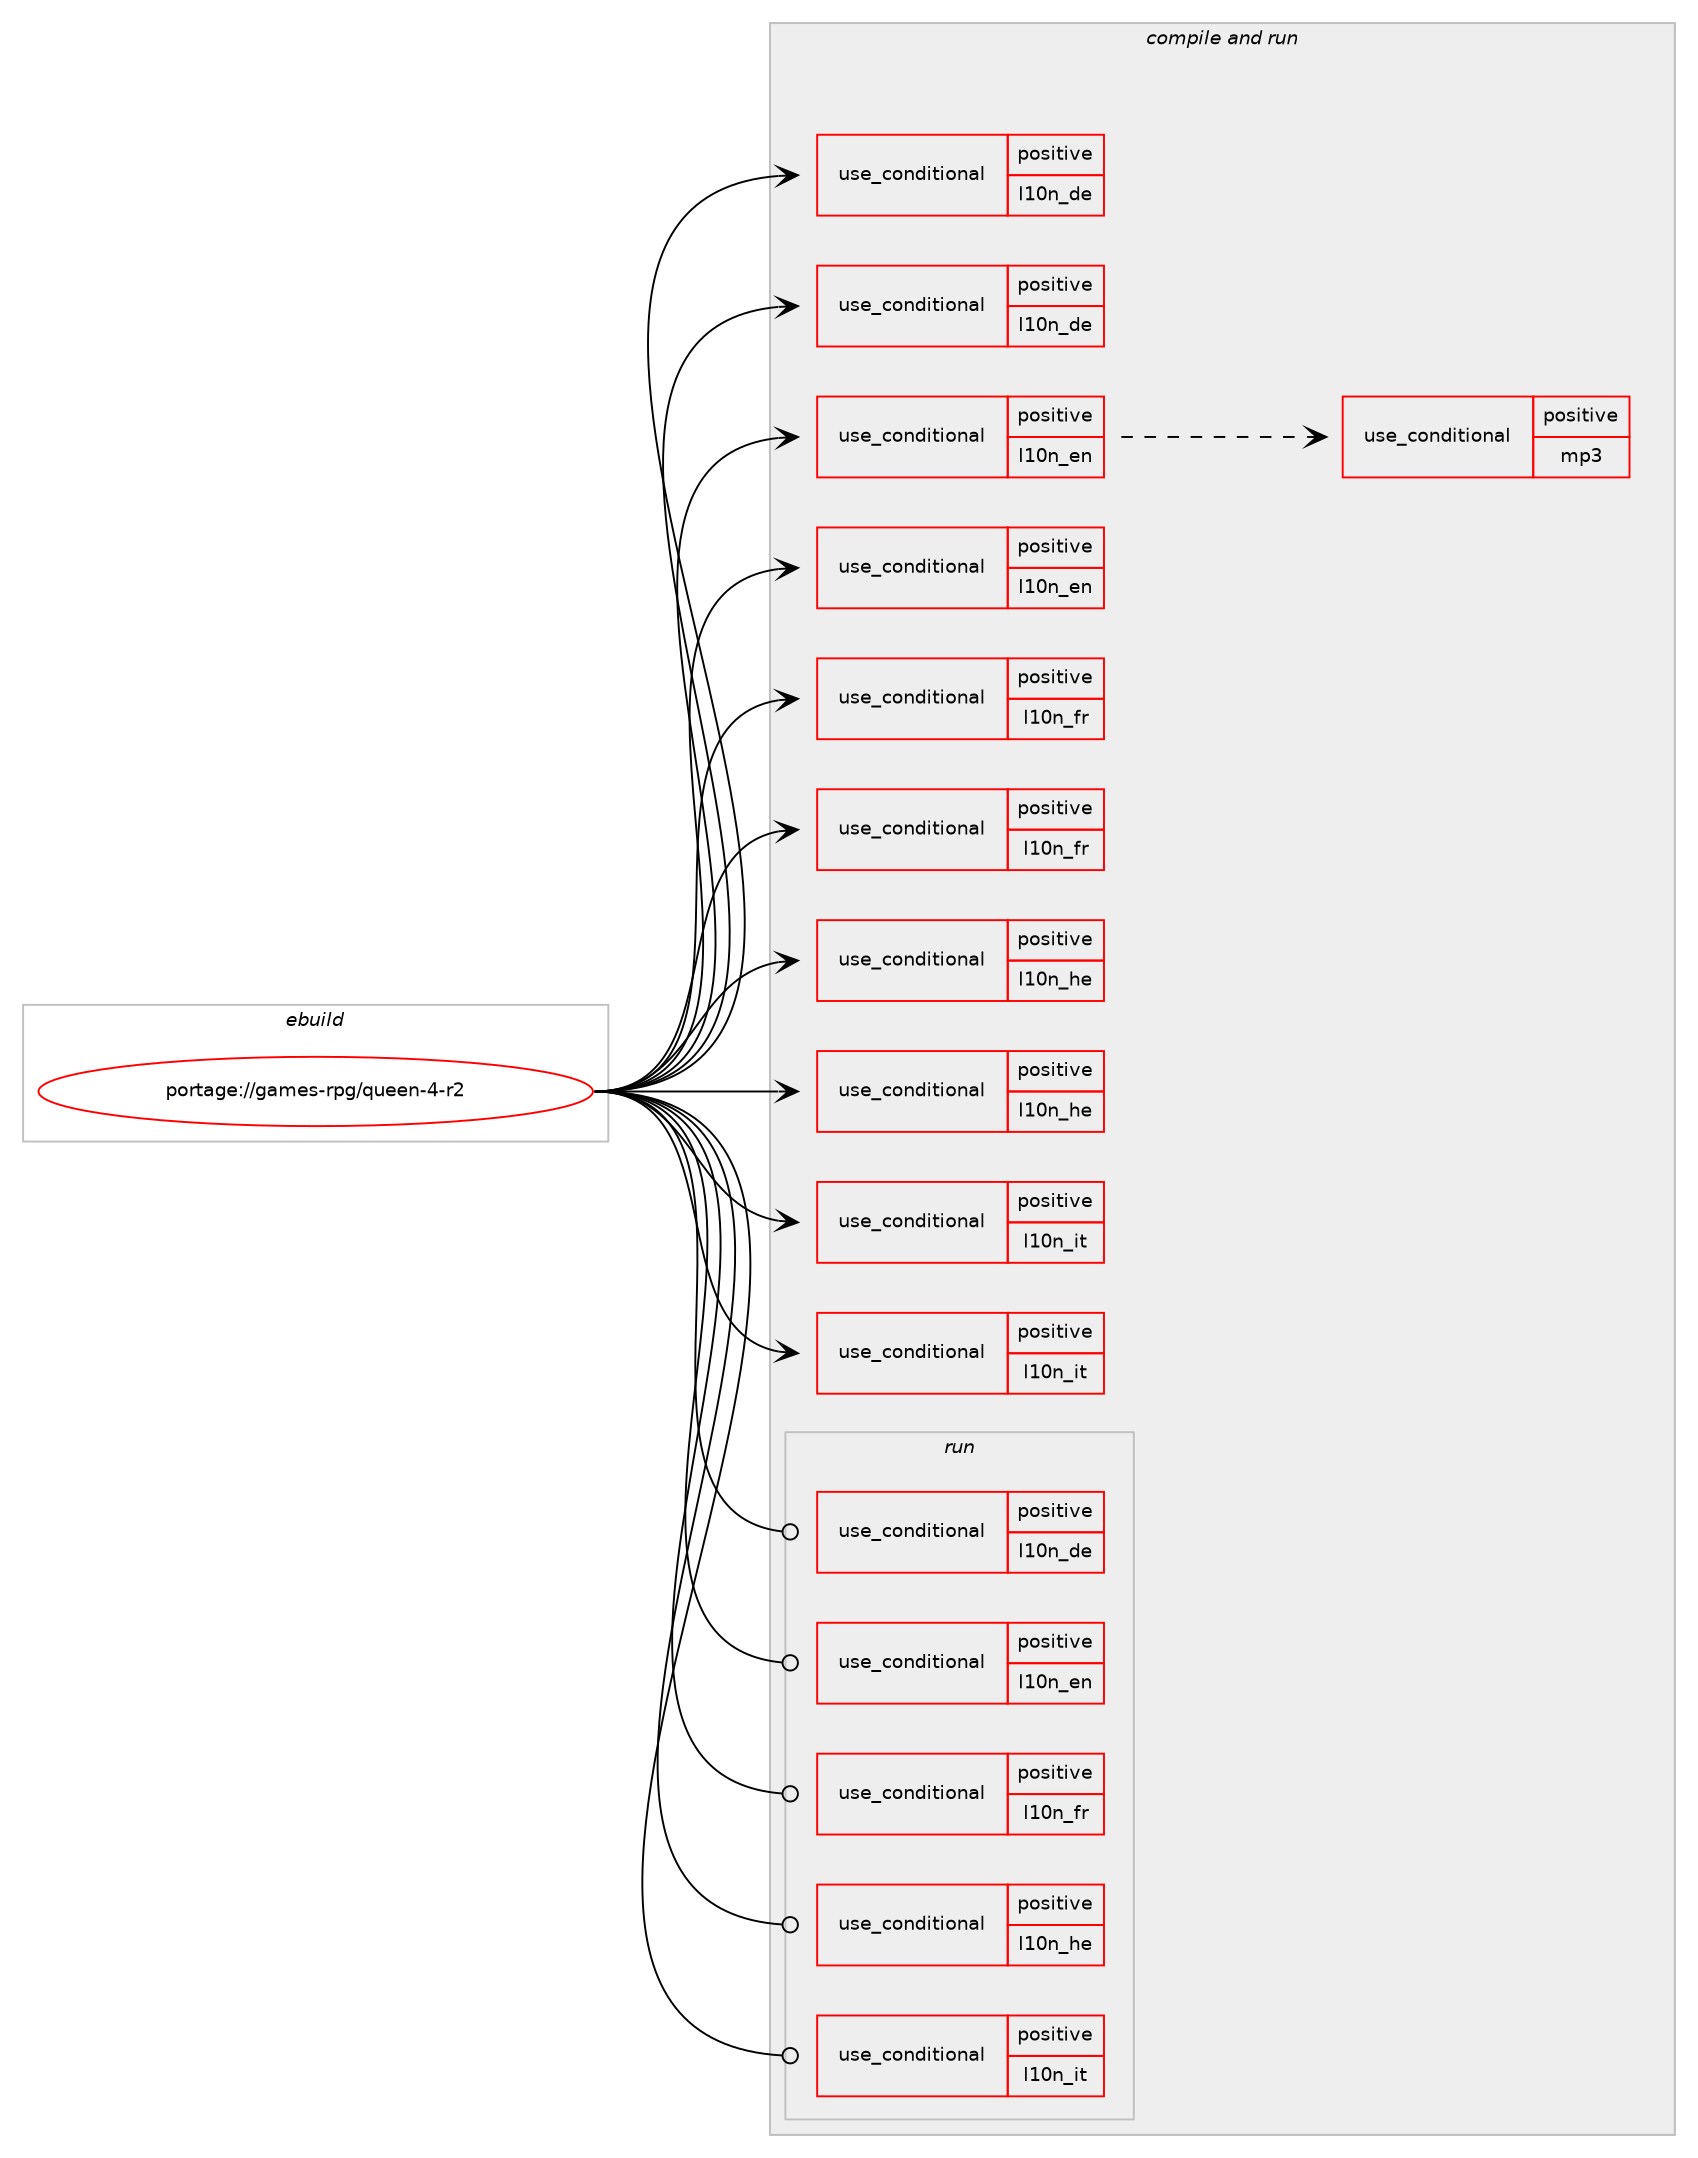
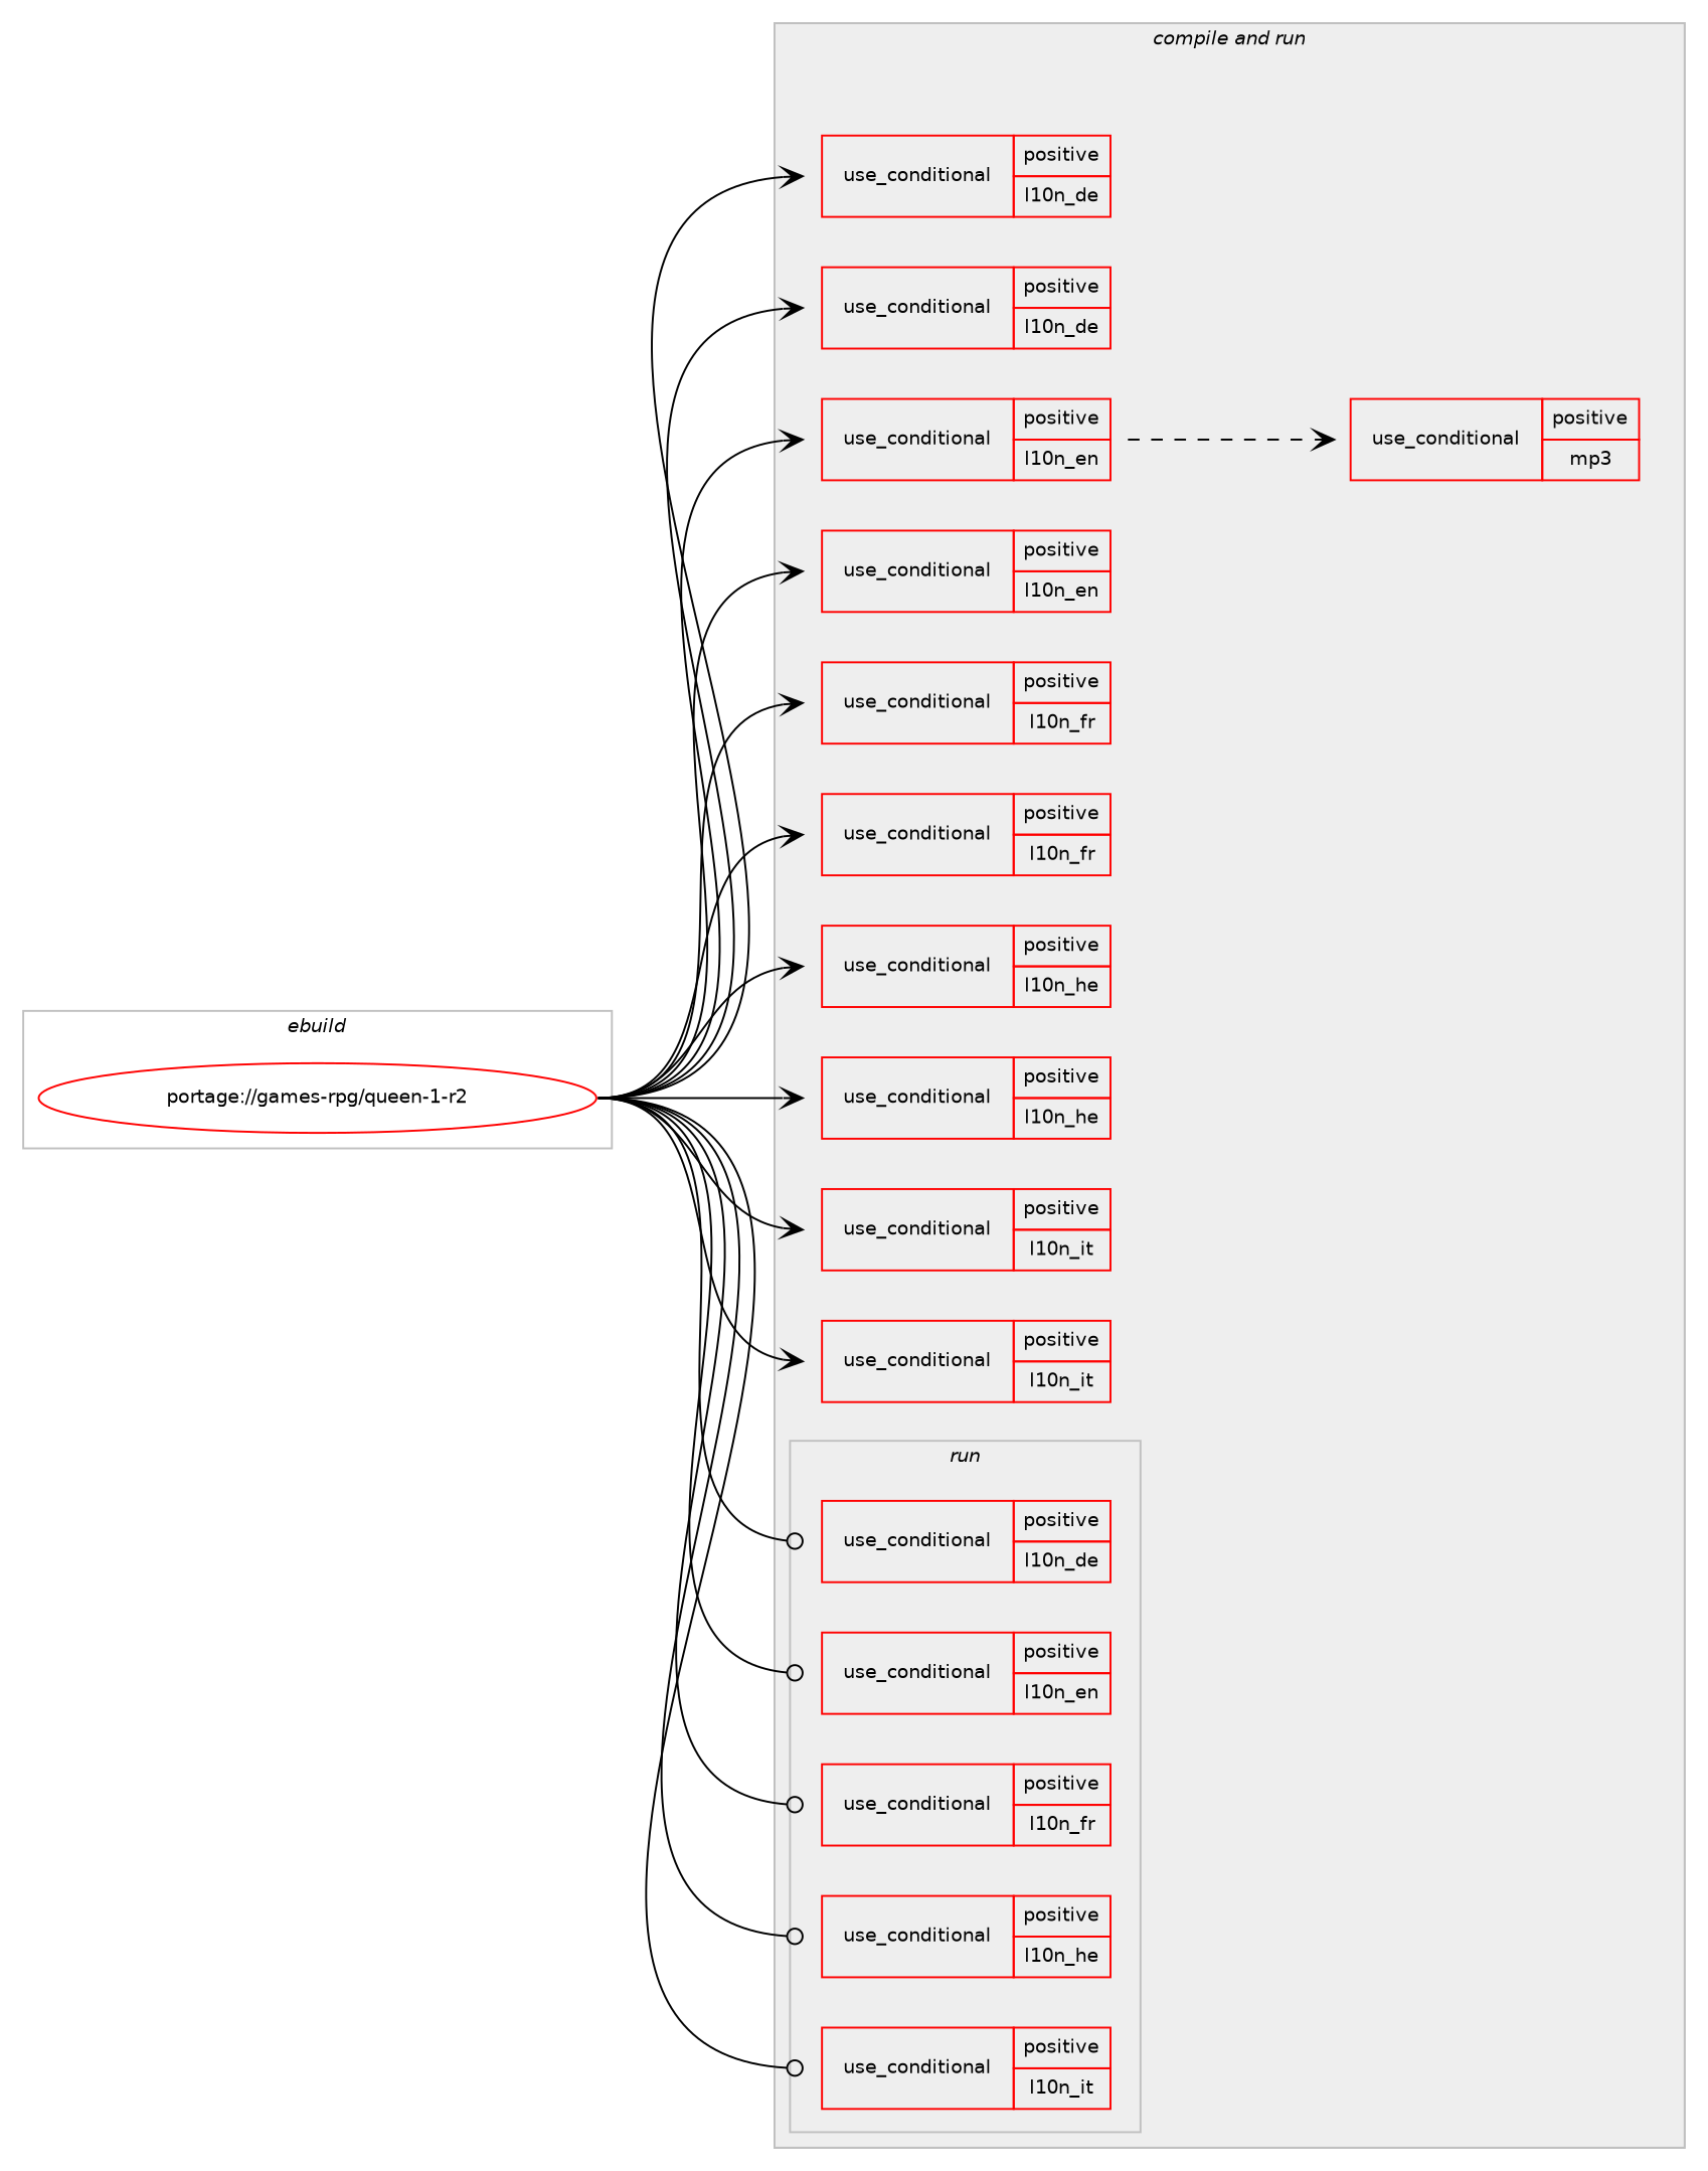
  digraph {
    compound=true
    concentrate=true
    fontname=Helvetica
    fontsize=10
    newrank=true
    rankdir=LR
    ranksep=1.5
    node [color=red fontname=Helvetica fontsize=10 shape=none]
    edge [arrowhead=vee headport=w style=solid tailport=e weight=20]
-   n1 [label="portage://games-rpg/queen-4-r2" width=4 shape=""]
+   n1 [label="portage://games-rpg/queen-1-r2" width=4 shape=""]
    n2 [label=<<TABLE BORDER="0" CELLBORDER="1" CELLSPACING="0" CELLPADDING="4"><TR><TD ROWSPAN="3" CELLPADDING="10">use_conditional</TD></TR><TR><TD>positive</TD></TR><TR><TD>l10n_de</TD></TR></TABLE>>]
    n3 [label=<<TABLE BORDER="0" CELLBORDER="1" CELLSPACING="0" CELLPADDING="4"><TR><TD ROWSPAN="3" CELLPADDING="10">use_conditional</TD></TR><TR><TD>positive</TD></TR><TR><TD>l10n_de</TD></TR></TABLE>>]
    n4 [label=<<TABLE BORDER="0" CELLBORDER="1" CELLSPACING="0" CELLPADDING="4"><TR><TD ROWSPAN="3" CELLPADDING="10">use_conditional</TD></TR><TR><TD>positive</TD></TR><TR><TD>mp3</TD></TR></TABLE>>]
    n5 [label=<<TABLE BORDER="0" CELLBORDER="1" CELLSPACING="0" CELLPADDING="4"><TR><TD ROWSPAN="3" CELLPADDING="10">use_conditional</TD></TR><TR><TD>positive</TD></TR><TR><TD>l10n_en</TD></TR></TABLE>>]
    n6 [label=<<TABLE BORDER="0" CELLBORDER="1" CELLSPACING="0" CELLPADDING="4"><TR><TD ROWSPAN="3" CELLPADDING="10">use_conditional</TD></TR><TR><TD>positive</TD></TR><TR><TD>l10n_en</TD></TR></TABLE>>]
    n7 [label=<<TABLE BORDER="0" CELLBORDER="1" CELLSPACING="0" CELLPADDING="4"><TR><TD ROWSPAN="3" CELLPADDING="10">use_conditional</TD></TR><TR><TD>positive</TD></TR><TR><TD>l10n_fr</TD></TR></TABLE>>]
    n8 [label=<<TABLE BORDER="0" CELLBORDER="1" CELLSPACING="0" CELLPADDING="4"><TR><TD ROWSPAN="3" CELLPADDING="10">use_conditional</TD></TR><TR><TD>positive</TD></TR><TR><TD>l10n_fr</TD></TR></TABLE>>]
    n9 [label=<<TABLE BORDER="0" CELLBORDER="1" CELLSPACING="0" CELLPADDING="4"><TR><TD ROWSPAN="3" CELLPADDING="10">use_conditional</TD></TR><TR><TD>positive</TD></TR><TR><TD>l10n_he</TD></TR></TABLE>>]
    n10 [label=<<TABLE BORDER="0" CELLBORDER="1" CELLSPACING="0" CELLPADDING="4"><TR><TD ROWSPAN="3" CELLPADDING="10">use_conditional</TD></TR><TR><TD>positive</TD></TR><TR><TD>l10n_he</TD></TR></TABLE>>]
    n11 [label=<<TABLE BORDER="0" CELLBORDER="1" CELLSPACING="0" CELLPADDING="4"><TR><TD ROWSPAN="3" CELLPADDING="10">use_conditional</TD></TR><TR><TD>positive</TD></TR><TR><TD>l10n_it</TD></TR></TABLE>>]
    n12 [label=<<TABLE BORDER="0" CELLBORDER="1" CELLSPACING="0" CELLPADDING="4"><TR><TD ROWSPAN="3" CELLPADDING="10">use_conditional</TD></TR><TR><TD>positive</TD></TR><TR><TD>l10n_it</TD></TR></TABLE>>]
    n13 [label=<<TABLE BORDER="0" CELLBORDER="1" CELLSPACING="0" CELLPADDING="4"><TR><TD ROWSPAN="3" CELLPADDING="10">use_conditional</TD></TR><TR><TD>positive</TD></TR><TR><TD>l10n_de</TD></TR></TABLE>>]
    n14 [label=<<TABLE BORDER="0" CELLBORDER="1" CELLSPACING="0" CELLPADDING="4"><TR><TD ROWSPAN="3" CELLPADDING="10">use_conditional</TD></TR><TR><TD>positive</TD></TR><TR><TD>l10n_en</TD></TR></TABLE>>]
    n15 [label=<<TABLE BORDER="0" CELLBORDER="1" CELLSPACING="0" CELLPADDING="4"><TR><TD ROWSPAN="3" CELLPADDING="10">use_conditional</TD></TR><TR><TD>positive</TD></TR><TR><TD>l10n_fr</TD></TR></TABLE>>]
    n16 [label=<<TABLE BORDER="0" CELLBORDER="1" CELLSPACING="0" CELLPADDING="4"><TR><TD ROWSPAN="3" CELLPADDING="10">use_conditional</TD></TR><TR><TD>positive</TD></TR><TR><TD>l10n_he</TD></TR></TABLE>>]
    n17 [label=<<TABLE BORDER="0" CELLBORDER="1" CELLSPACING="0" CELLPADDING="4"><TR><TD ROWSPAN="3" CELLPADDING="10">use_conditional</TD></TR><TR><TD>positive</TD></TR><TR><TD>l10n_it</TD></TR></TABLE>>]
    subgraph cluster_1 {
      color=gray
      label=<<i>ebuild</i>>
      rank=same
      n1
    }
    subgraph cluster_2 {
      color=gray
      label=<<i>dependencies</i>>
      subgraph cluster_3 {
        color=gray
        fillcolor="#eeeeee"
        label=<<i>compile</i>>
        style=filled
        subgraph sub_4 {
          color=gray
          fillcolor="#eeeeee"
          label=<<i>compile</i>>
          style=filled
          n2
        }
        subgraph sub_5 {
          color=gray
          fillcolor="#eeeeee"
          label=<<i>compile</i>>
          style=filled
          n3
        }
        subgraph sub_6 {
          color=gray
          fillcolor="#eeeeee"
          label=<<i>compile</i>>
          style=filled
          n5
          subgraph sub_7 {
            color=gray
            fillcolor="#eeeeee"
            label=<<i>compile</i>>
            style=filled
            n4
          }
        }
        subgraph sub_8 {
          color=gray
          fillcolor="#eeeeee"
          label=<<i>compile</i>>
          style=filled
          n6
        }
        subgraph sub_9 {
          color=gray
          fillcolor="#eeeeee"
          label=<<i>compile</i>>
          style=filled
          n7
        }
        subgraph sub_10 {
          color=gray
          fillcolor="#eeeeee"
          label=<<i>compile</i>>
          style=filled
          n8
        }
        subgraph sub_11 {
          color=gray
          fillcolor="#eeeeee"
          label=<<i>compile</i>>
          style=filled
          n9
        }
        subgraph sub_12 {
          color=gray
          fillcolor="#eeeeee"
          label=<<i>compile</i>>
          style=filled
          n10
        }
        subgraph sub_13 {
          color=gray
          fillcolor="#eeeeee"
          label=<<i>compile</i>>
          style=filled
          n11
        }
        subgraph sub_14 {
          color=gray
          fillcolor="#eeeeee"
          label=<<i>compile</i>>
          style=filled
          n12
        }
      }
      subgraph cluster_15 {
        color=gray
        fillcolor="#eeeeee"
        label=<<i>compile and run</i>>
        style=filled
      }
      subgraph cluster_16 {
        color=gray
        fillcolor="#eeeeee"
        label=<<i>run</i>>
        style=filled
        subgraph sub_17 {
          color=gray
          fillcolor="#eeeeee"
          label=<<i>run</i>>
          style=filled
          n13
        }
        subgraph sub_18 {
          color=gray
          fillcolor="#eeeeee"
          label=<<i>run</i>>
          style=filled
          n14
        }
        subgraph sub_19 {
          color=gray
          fillcolor="#eeeeee"
          label=<<i>run</i>>
          style=filled
          n15
        }
        subgraph sub_20 {
          color=gray
          fillcolor="#eeeeee"
          label=<<i>run</i>>
          style=filled
          n16
        }
        subgraph sub_21 {
          color=gray
          fillcolor="#eeeeee"
          label=<<i>run</i>>
          style=filled
          n17
        }
      }
    }
    subgraph cluster_22 {
      color=gray
      label=<<i>candidates</i>>
      rank=same
    }
    n1 -> n2
    n1 -> n3
    n1 -> n5
    n1 -> n6
    n1 -> n7
    n1 -> n8
    n1 -> n9
    n1 -> n10
    n1 -> n11
    n1 -> n12
    n1 -> n13 [arrowhead=odot]
    n1 -> n14 [arrowhead=odot]
    n1 -> n15 [arrowhead=odot]
    n1 -> n16 [arrowhead=odot]
    n1 -> n17 [arrowhead=odot]
    n5 -> n4 [style=dashed]
  }
